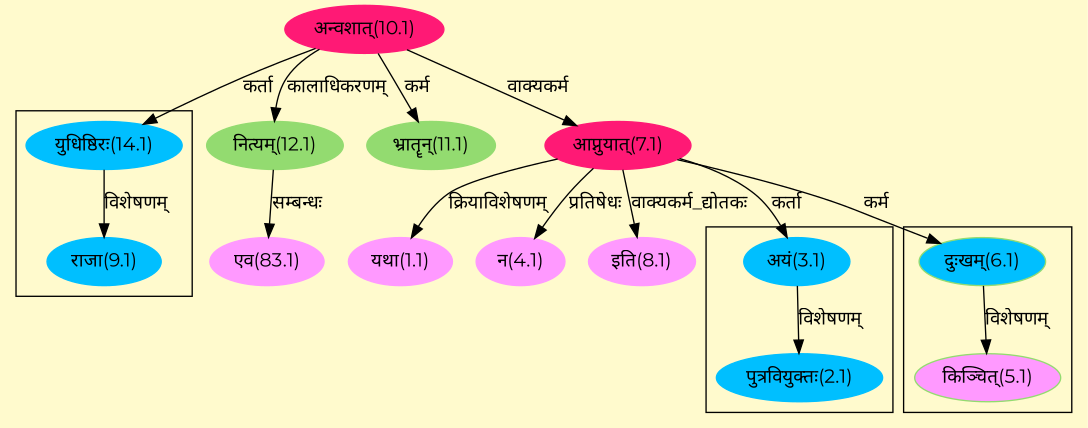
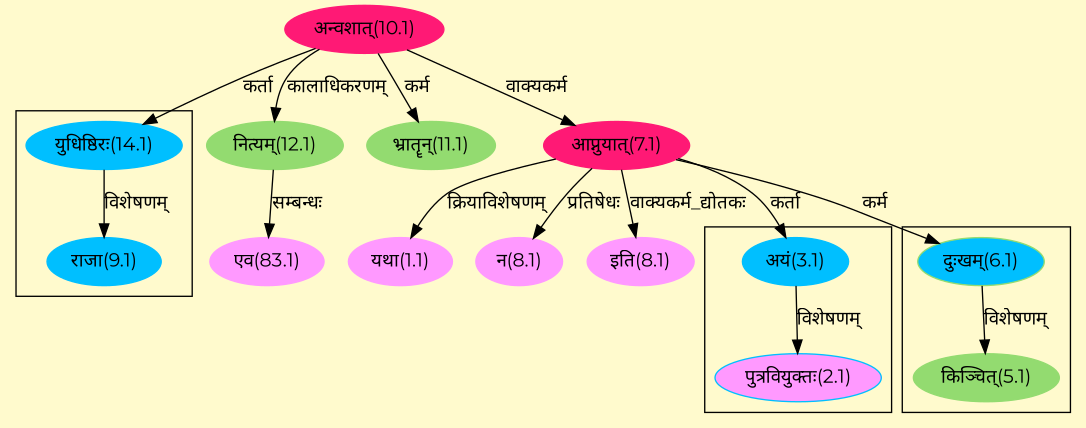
  digraph {
    bgcolor=lemonchiffon1
    compound=true
    fontname=Montserrat
    rankdir=BT
    node [color="#00BFFF" fontname=Montserrat style=filled]
    edge [dir=back fontname=Montserrat]
-   n1 [label="पुत्रवियुक्तः(2.1)"]
+   n1 [label="पुत्रवियुक्तः(2.1)" fillcolor="#FF99FF"]
    n2 [label="अयं(3.1)"]
-   n3 [color="#93DB70" label="किञ्चित्(5.1)" fillcolor="#FF99FF"]
+   n3 [color="#93DB70" label="किञ्चित्(5.1)"]
    n4 [color="#93DB70" fillcolor="#00BFFF" label="दुःखम्(6.1)"]
    n5 [label="राजा(9.1)"]
    n6 [label="युधिष्ठिरः(14.1)"]
    n7 [color="#FF1975" label="आप्नुयात्(7.1)"]
    n8 [color="#FF1975" label="अन्वशात्(10.1)"]
    n9 [color="#FF99FF" label="यथा(1.1)"]
-   n10 [color="#FF99FF" label="न(4.1)"]
+   n10 [color="#FF99FF" label="न(8.1)"]
    n11 [color="#FF99FF" label="इति(8.1)"]
    n12 [color="#93DB70" label="भ्रातॄन्(11.1)"]
    n13 [color="#93DB70" label="नित्यम्(12.1)"]
    n14 [color="#FF99FF" label="एव(83.1)"]
    subgraph cluster_1 {
      n1
      n2
    }
    subgraph cluster_2 {
      n3
      n4
    }
    subgraph cluster_3 {
      n5
      n6
    }
    n1 -> n2 [label="विशेषणम्"]
    n2 -> n7 [label="कर्ता"]
    n3 -> n4 [label="विशेषणम्"]
    n4 -> n7 [label="कर्म"]
    n5 -> n6 [label="विशेषणम्"]
    n6 -> n8 [label="कर्ता"]
    n7 -> n8 [label="वाक्यकर्म"]
    n9 -> n7 [label="क्रियाविशेषणम्"]
    n10 -> n7 [label="प्रतिषेधः"]
    n11 -> n7 [label="वाक्यकर्म_द्योतकः"]
    n12 -> n8 [label="कर्म"]
    n13 -> n8 [label="कालाधिकरणम्"]
    n14 -> n13 [label="सम्बन्धः"]
  }
